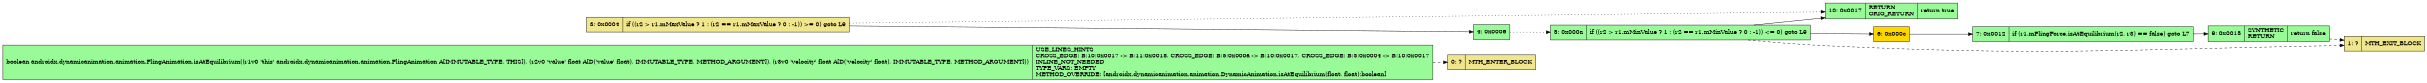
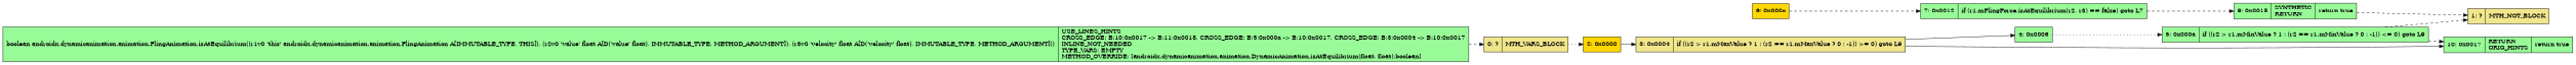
  digraph {
    rankdir=LR
    node [fillcolor=palegreen shape=record style=filled]
    edge [style=dashed]
-   n1 [fillcolor=khaki label="{0\:\ ?|MTH_ENTER_BLOCK\l}"]
+   n1 [fillcolor=khaki label="{0\:\ ?|MTH_VARS_BLOCK\l}"]
+   n2 [fillcolor=gold label="{2\:\ 0x0000}"]
    n3 [fillcolor=khaki label="{3\:\ 0x0004|if ((r2 \> r1.mMaxValue ? 1 : (r2 == r1.mMaxValue ? 0 : \-1)) \>= 0) goto L9\l}"]
    n4 [label="{4\:\ 0x0006}"]
-   n5 [label="{10\:\ 0x0017|RETURN\lORIG_RETURN\l|return true\l}"]
+   n5 [label="{10\:\ 0x0017|RETURN\lORIG_HINTS\l|return true\l}"]
    n6 [label="{5\:\ 0x000a|if ((r2 \> r1.mMinValue ? 1 : (r2 == r1.mMinValue ? 0 : \-1)) \<= 0) goto L9\l}"]
    n7 [fillcolor=gold label="{6\:\ 0x000c}"]
-   n8 [fillcolor=khaki label="{1\:\ ?|MTH_EXIT_BLOCK\l}"]
+   n8 [fillcolor=khaki label="{1\:\ ?|MTH_NOT_BLOCK\l}"]
    n9 [label="{7\:\ 0x0012|if (r1.mFlingForce.isAtEquilibrium(r2, r3) == false) goto L7\l}"]
-   n10 [label="{9\:\ 0x0015|SYNTHETIC\lRETURN\l|return false\l}"]
+   n10 [label="{9\:\ 0x0015|SYNTHETIC\lRETURN\l|return true\l}"]
    n11 [label="{boolean androidx.dynamicanimation.animation.FlingAnimation.isAtEquilibrium((r1v0 'this' androidx.dynamicanimation.animation.FlingAnimation A[IMMUTABLE_TYPE, THIS]), (r2v0 'value' float A[D('value' float), IMMUTABLE_TYPE, METHOD_ARGUMENT]), (r3v0 'velocity' float A[D('velocity' float), IMMUTABLE_TYPE, METHOD_ARGUMENT]))  | USE_LINES_HINTS\lCROSS_EDGE: B:10:0x0017 \-\> B:11:0x0018, CROSS_EDGE: B:5:0x000a \-\> B:10:0x0017, CROSS_EDGE: B:3:0x0004 \-\> B:10:0x0017\lINLINE_NOT_NEEDED\lTYPE_VARS: EMPTY\lMETHOD_OVERRIDE: [androidx.dynamicanimation.animation.DynamicAnimation.isAtEquilibrium(float, float):boolean]\l}"]
+   n1 -> n2 [style=dotted]
+   n2 -> n3 [style=solid]
    n3 -> n4 [style=solid]
-   n3 -> n5 [style=dotted]
+   n3 -> n5 [style=solid]
    n4 -> n6 [style=dotted]
-   n6 -> n5 [style=solid]
-   n6 -> n7 [style=solid]
+   n6 -> n5
    n6 -> n8
-   n7 -> n9 [style=solid]
-   n9 -> n10 [style=solid]
+   n7 -> n9
+   n9 -> n10
    n10 -> n8
    n11 -> n1
  }
